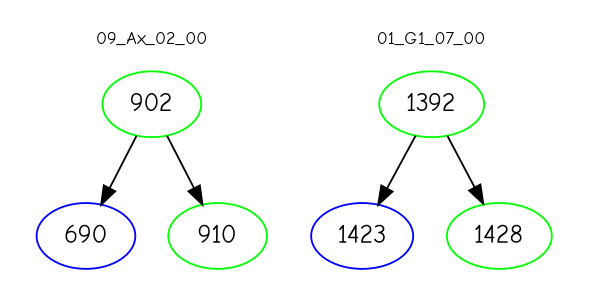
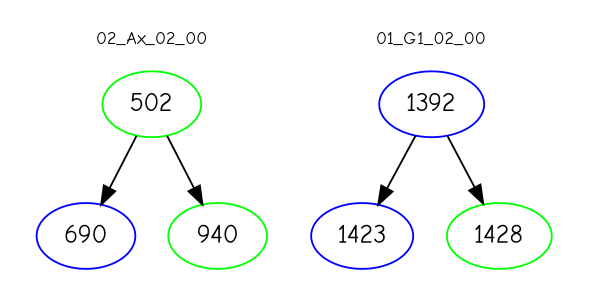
  digraph {
    fontname="Comic Neue"
    node [color=green fontname="Comic Neue"]
    edge [color=black fontname="Comic Neue"]
-   n1 [label=902]
+   n1 [label=502]
    n2 [color=blue label=690]
-   n3 [label=910]
-   n4 [label=1392]
+   n3 [label=940]
+   n4 [color=blue label=1392]
    n5 [color=blue label=1423]
    n6 [label=1428]
    subgraph cluster_1 {
      color=white
      fontsize=10
-     label="09_Ax_02_00"
+     label="02_Ax_02_00"
      n1
      n2
      n3
    }
    subgraph cluster_2 {
      color=white
      fontsize=10
-     label="01_G1_07_00"
+     label="01_G1_02_00"
      n4
      n5
      n6
    }
    n1 -> n2
    n1 -> n3
    n4 -> n5
    n4 -> n6
  }
